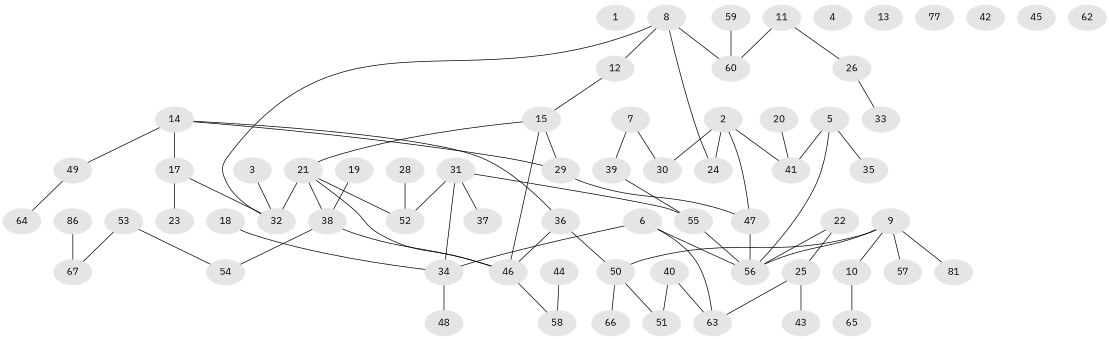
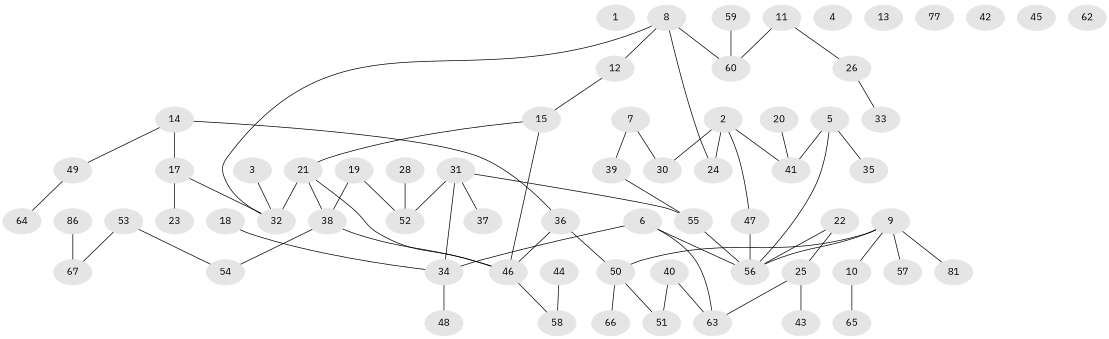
  graph {
    fontname="IBM Plex Sans"
    node [color=gray90 fontname="IBM Plex Sans" style=filled]
    edge [fontname="IBM Plex Sans"]
    1
    2
    24
    30
    41
    47
    56
    3
    32
    4
    5
    35
    6
    34
    63
    48
    7
    39
    55
    8
    12
    60
    15
    9
    10
    50
    57
    n28 [label=81]
    65
    51
    66
    11
    26
    33
-   29
    21
    46
    13
    14
    17
    36
    49
    23
    64
    38
    58
    n47 [label=86]
    67
    18
    19
    52
    54
    20
    22
    25
    43
    n57 [label=77]
    28
    31
    37
    40
    42
    44
    45
    53
    59
    62
    2 -- 24
    2 -- 30
    2 -- 41
    2 -- 47
    47 -- 56
    3 -- 32
    5 -- 41
    5 -- 56
    5 -- 35
    6 -- 56
    6 -- 34
    6 -- 63
    34 -- 48
    7 -- 30
    7 -- 39
    39 -- 55
    55 -- 56
    8 -- 24
    8 -- 32
    8 -- 12
    8 -- 60
    12 -- 15
-   15 -- 29
    15 -- 21
    15 -- 46
    9 -- 56
    9 -- 10
    9 -- 50
    9 -- 57
    9 -- n28
    10 -- 65
    50 -- 51
    50 -- 66
    11 -- 60
    11 -- 26
    26 -- 33
-   29 -- 47
    21 -- 32
    21 -- 46
    21 -- 38
    46 -- 58
-   14 -- 29
    14 -- 17
    14 -- 36
    14 -- 49
    17 -- 32
    17 -- 23
    36 -- 50
    36 -- 46
    49 -- 64
    38 -- 46
    38 -- 54
    n47 -- 67
    18 -- 34
    19 -- 38
-   21 -- 52
+   19 -- 52
    20 -- 41
    22 -- 56
    22 -- 25
    25 -- 63
    25 -- 43
    28 -- 52
    31 -- 34
    31 -- 55
    31 -- 52
    31 -- 37
    40 -- 63
    40 -- 51
    44 -- 58
    53 -- 67
    53 -- 54
    59 -- 60
  }
